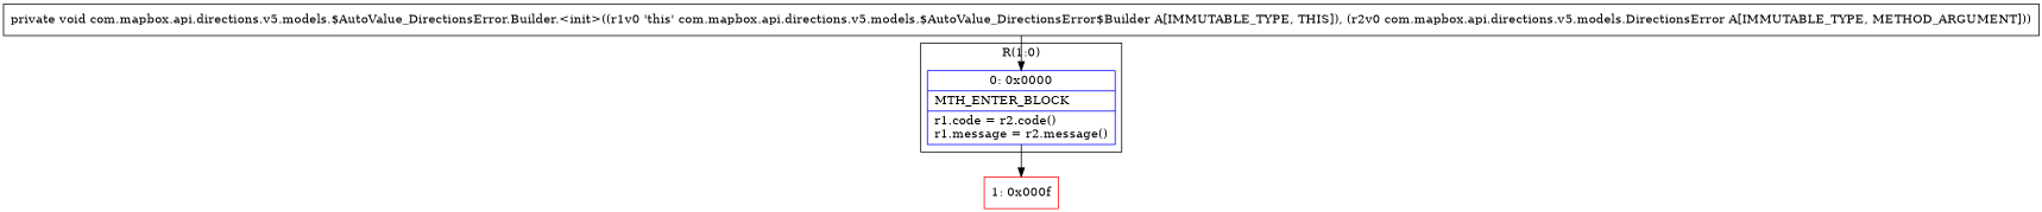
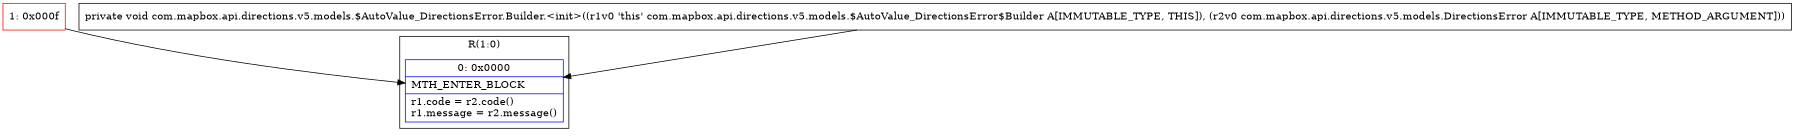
  digraph {
    node [shape=record]
    n1 [color=blue label="{0\:\ 0x0000|MTH_ENTER_BLOCK\l|r1.code = r2.code()\lr1.message = r2.message()\l}"]
    n2 [color=red label="{1\:\ 0x000f}"]
    n3 [label="{private void com.mapbox.api.directions.v5.models.$AutoValue_DirectionsError.Builder.\<init\>((r1v0 'this' com.mapbox.api.directions.v5.models.$AutoValue_DirectionsError$Builder A[IMMUTABLE_TYPE, THIS]), (r2v0 com.mapbox.api.directions.v5.models.DirectionsError A[IMMUTABLE_TYPE, METHOD_ARGUMENT])) }"]
    subgraph cluster_1 {
      label="R(1:0)"
      n1
    }
-   n1 -> n2
+   n2 -> n1
    n3 -> n1
  }
